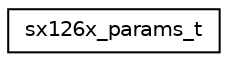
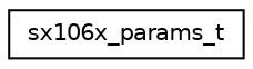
  digraph {
    rankdir=LR
-   n1 [color=black fillcolor=white fontname=Helvetica fontsize=10 height=0.2 label=sx126x_params_t shape=record style=filled width=0.4]
+   n1 [color=black fillcolor=white fontname=Helvetica fontsize=10 height=0.2 label=sx106x_params_t shape=record style=filled width=0.4]
  }
